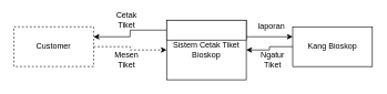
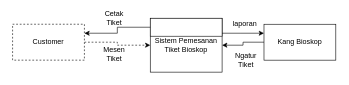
  <mxCell id="0" />
  <mxCell id="1" parent="0" />
  <mxCell id="2" value="" style="group" vertex="1" connectable="0" parent="1"><mxGeometry x="250" y="30" width="120" height="90" as="geometry" /></mxCell>
- <mxCell id="3" value="Sistem Cetak Tiket Bioskop" style="rounded=0;whiteSpace=wrap;html=1;" vertex="1" parent="2"><mxGeometry width="120" height="90" as="geometry" /></mxCell>
+ <mxCell id="3" value="Sistem Pemesanan Tiket Bioskop" style="rounded=0;whiteSpace=wrap;html=1;" vertex="1" parent="2"><mxGeometry width="120" height="90" as="geometry" /></mxCell>
  <mxCell id="4" value="" style="rounded=0;whiteSpace=wrap;html=1;" vertex="1" parent="2"><mxGeometry width="120" height="30" as="geometry" /></mxCell>
  <mxCell id="5" style="edgeStyle=orthogonalEdgeStyle;rounded=0;orthogonalLoop=1;jettySize=auto;html=1;entryX=0;entryY=0.5;entryDx=0;entryDy=0;dashed=1;" edge="1" parent="1" source="6" target="3"><mxGeometry relative="1" as="geometry" /></mxCell>
  <mxCell id="6" value="Customer" style="rounded=0;whiteSpace=wrap;html=1;dashed=1;" vertex="1" parent="1"><mxGeometry x="20" y="40" width="120" height="60" as="geometry" /></mxCell>
  <mxCell id="7" style="edgeStyle=orthogonalEdgeStyle;rounded=0;orthogonalLoop=1;jettySize=auto;html=1;entryX=1;entryY=0.5;entryDx=0;entryDy=0;" edge="1" parent="1" source="8" target="3"><mxGeometry relative="1" as="geometry" /></mxCell>
  <mxCell id="8" value="Kang Bioskop" style="rounded=0;whiteSpace=wrap;html=1;" vertex="1" parent="1"><mxGeometry x="440" y="40" width="120" height="60" as="geometry" /></mxCell>
  <mxCell id="9" style="edgeStyle=orthogonalEdgeStyle;rounded=0;orthogonalLoop=1;jettySize=auto;html=1;entryX=1;entryY=0.25;entryDx=0;entryDy=0;" edge="1" parent="1" source="4" target="6"><mxGeometry relative="1" as="geometry" /></mxCell>
  <mxCell id="10" value="Mesen Tiket" style="text;html=1;strokeColor=none;fillColor=none;align=center;verticalAlign=middle;whiteSpace=wrap;rounded=0;" vertex="1" parent="1"><mxGeometry x="170" y="80" width="40" height="20" as="geometry" /></mxCell>
  <mxCell id="11" value="Cetak Tiket" style="text;html=1;strokeColor=none;fillColor=none;align=center;verticalAlign=middle;whiteSpace=wrap;rounded=0;" vertex="1" parent="1"><mxGeometry x="170" y="20" width="40" height="20" as="geometry" /></mxCell>
- <mxCell id="12" value="Ngatur Tiket" style="text;html=1;strokeColor=none;fillColor=none;align=center;verticalAlign=middle;whiteSpace=wrap;rounded=0;" vertex="1" parent="1"><mxGeometry x="390" y="80" width="40" height="20" as="geometry" /></mxCell>
+ <mxCell id="12" value="Ngatur Tiket" style="text;html=1;strokeColor=none;fillColor=none;align=center;verticalAlign=middle;whiteSpace=wrap;rounded=0;" vertex="1" parent="1"><mxGeometry x="390" y="90" width="40" height="20" as="geometry" /></mxCell>
  <mxCell id="13" style="edgeStyle=orthogonalEdgeStyle;rounded=0;orthogonalLoop=1;jettySize=auto;html=1;entryX=0;entryY=0.25;entryDx=0;entryDy=0;" edge="1" parent="1" source="3" target="8"><mxGeometry relative="1" as="geometry"><Array as="points"><mxPoint x="400" y="55" /><mxPoint x="400" y="55" /></Array></mxGeometry></mxCell>
  <mxCell id="14" value="laporan&amp;nbsp;" style="text;html=1;strokeColor=none;fillColor=none;align=center;verticalAlign=middle;whiteSpace=wrap;rounded=0;" vertex="1" parent="1"><mxGeometry x="390" y="30" width="40" height="20" as="geometry" /></mxCell>
